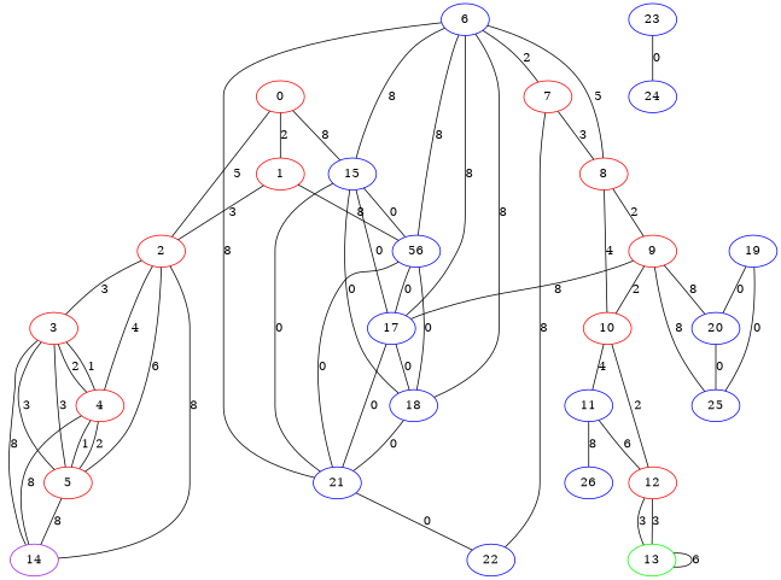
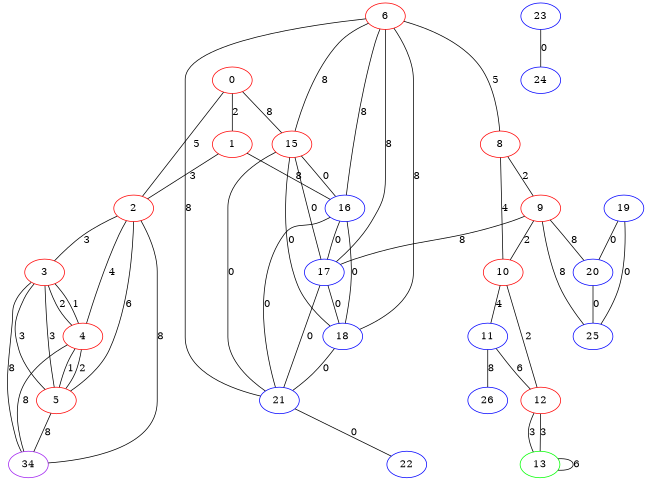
  graph {
    node [color=blue weight=1]
    0 [color=red]
    1 [color=red]
    2 [color=red]
-   15 [weight=3]
-   16 [weight=3 label=56]
+   15 [color=red weight=3]
+   16 [weight=3]
    3 [color=red]
    4 [color=red]
    5 [color=red]
-   14 [color=purple weight=4]
+   14 [color=purple weight=4 label=34]
    17 [weight=3]
    18 [weight=3]
    21 [weight=3]
-   6
-   7 [color=red]
+   6 [color=red]
    8 [color=red]
    22 [weight=3]
    9 [color=red]
    10 [color=red]
    20 [weight=3]
    25 [weight=3]
    11
    12 [color=red]
    19 [weight=3]
    26 [weight=3]
    13 [color=green weight=2]
    23 [weight=3]
    24 [weight=3]
    0 -- 1 [label=2]
    0 -- 2 [label=5]
    0 -- 15 [label=8]
    1 -- 2 [label=3]
    1 -- 16 [label=8]
    2 -- 3 [label=3]
    2 -- 4 [label=4]
    2 -- 5 [label=6]
    2 -- 14 [label=8]
    15 -- 16 [label=0]
    15 -- 17 [label=0]
    15 -- 18 [label=0]
    15 -- 21 [label=0]
    16 -- 17 [label=0]
    16 -- 18 [label=0]
    16 -- 21 [label=0]
    3 -- 4 [label=2]
    3 -- 4 [label=1]
    3 -- 5 [label=3]
    3 -- 5 [label=3]
    3 -- 14 [label=8]
    4 -- 5 [label=1]
    4 -- 5 [label=2]
    4 -- 14 [label=8]
    5 -- 14 [label=8]
    17 -- 18 [label=0]
    17 -- 21 [label=0]
    18 -- 21 [label=0]
    21 -- 22 [label=0]
    6 -- 15 [label=8]
    6 -- 16 [label=8]
    6 -- 17 [label=8]
    6 -- 18 [label=8]
    6 -- 21 [label=8]
-   6 -- 7 [label=2]
    6 -- 8 [label=5]
-   7 -- 8 [label=3]
-   7 -- 22 [label=8]
    8 -- 9 [label=2]
    8 -- 10 [label=4]
    9 -- 17 [label=8]
    9 -- 10 [label=2]
    9 -- 20 [label=8]
    9 -- 25 [label=8]
    10 -- 11 [label=4]
    10 -- 12 [label=2]
    20 -- 25 [label=0]
    11 -- 12 [label=6]
    11 -- 26 [label=8]
    12 -- 13 [label=3]
    12 -- 13 [label=3]
    19 -- 20 [label=0]
    19 -- 25 [label=0]
    13 -- 13 [label=6]
    23 -- 24 [label=0]
  }
